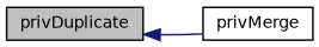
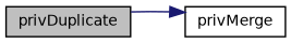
  digraph {
    rankdir=LR
    node [color=black fontname=Helvetica fontsize=10 shape=record style=filled]
    n1 [fillcolor=grey75 fontcolor=black height=0.2 label=privDuplicate width=0.4]
    n2 [fillcolor=white height=0.2 label=privMerge width=0.4]
-   n1 -> n2 [color=midnightblue dir=back fontname=Helvetica fontsize=10 labelfontname=Helvetica labelfontsize=10 style=solid]
+   n2 -> n1 [color=midnightblue dir=back fontname=Helvetica fontsize=10 labelfontname=Helvetica labelfontsize=10 style=solid]
  }
